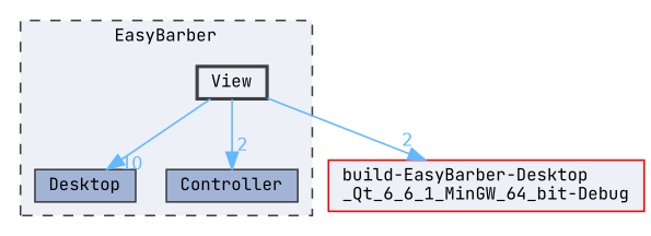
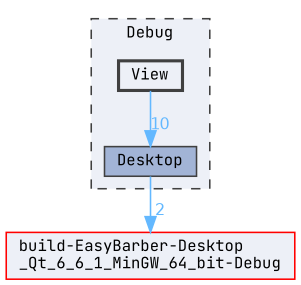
  digraph {
    compound=true
    fontname="JetBrains Mono"
    node [color=grey25 fillcolor="#a2b4d6" fontname="JetBrains Mono" fontsize=10 shape=box style=filled]
    edge [color=steelblue1 fontcolor=steelblue1 fontname="JetBrains Mono" fontsize=10 headlabel=2 labeldistance=1.5 labelfontname=Helvetica labelfontsize=10]
    n1 [height=0.2 label=Desktop width=0.4]
-   n2 [height=0.2 label=Controller width=0.4]
    n3 [fillcolor="#edf0f7" height=0.2 label=View style="filled,bold" width=0.4]
    n4 [color=red fillcolor="#edf0f7" height=0.2 label="build-EasyBarber-Desktop\l_Qt_6_6_1_MinGW_64_bit-Debug" width=0.4]
    subgraph cluster_1 {
      bgcolor="#edf0f7"
      fontsize=10
-     label=EasyBarber
+     label=Debug
      pencolor=grey25
      style="filled,dashed"
      n1
-     n2
      n3
    }
    n3 -> n1 [headlabel=10]
-   n3 -> n2
-   n3 -> n4
+   n1 -> n4
  }
